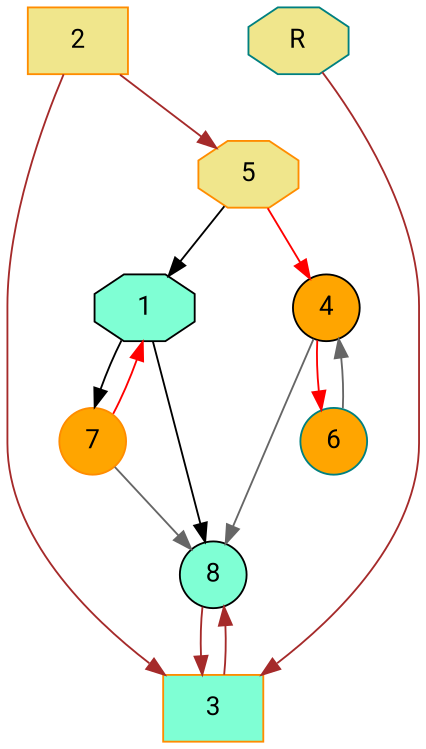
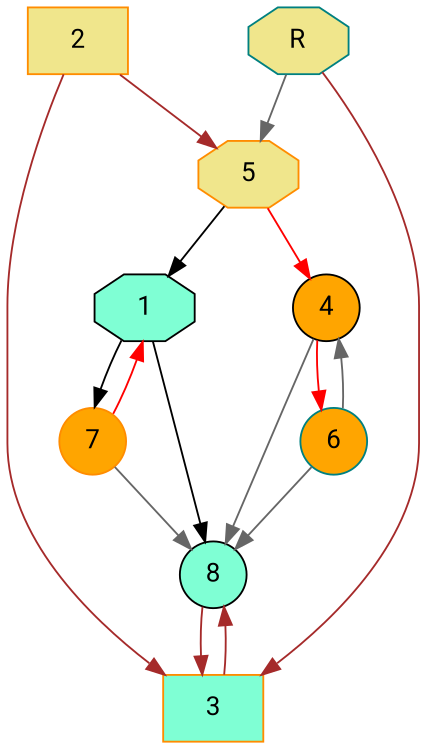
  digraph {
    fontname=Roboto
    node [color=darkorange fillcolor=aquamarine fontname=Roboto shape=circle style=filled]
    edge [color=gray40 fontname=Roboto]
    1 [color=black shape=octagon]
    7 [fillcolor=orange]
    8 [color=black]
    3 [shape=box]
    2 [fillcolor=khaki shape=box]
    5 [fillcolor=khaki shape=octagon]
    4 [color=black fillcolor=orange]
    6 [color=teal fillcolor=orange]
    R [color=teal fillcolor=khaki shape=octagon]
    1 -> 7 [color=black]
    1 -> 8 [color=black]
    7 -> 1 [color=red]
    7 -> 8
    8 -> 3 [color=brown]
    3 -> 8 [color=brown]
    2 -> 3 [color=brown]
    2 -> 5 [color=brown]
    5 -> 1 [color=black]
    5 -> 4 [color=red]
    4 -> 8
    4 -> 6 [color=red]
+   6 -> 8
    6 -> 4
    R -> 3 [color=brown]
+   R -> 5
  }
